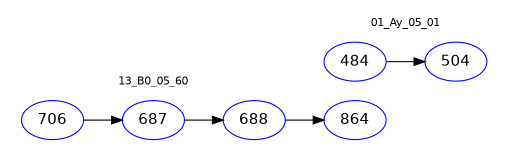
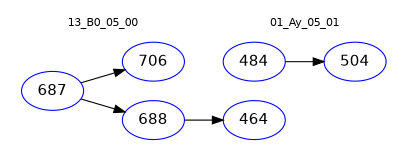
  digraph {
    fontname="DejaVu Sans"
    rankdir=LR
    node [color=blue fontname="DejaVu Sans"]
    edge [color=black fontname="DejaVu Sans"]
    n1 [label=484]
-   n2 [label=864]
+   n2 [label=464]
    n3 [label=504]
    n4 [label=687]
    n5 [label=688]
    n6 [label=706]
    subgraph cluster_1 {
      color=white
      fontsize=10
      label="01_Ay_05_01"
      n1
      n2
      n3
    }
    subgraph cluster_2 {
      color=white
      fontsize=10
-     label="13_B0_05_60"
+     label="13_B0_05_00"
      n4
      n5
      n6
    }
    n1 -> n3
    n4 -> n5
-   n6 -> n4
+   n4 -> n6
    n5 -> n2
  }
